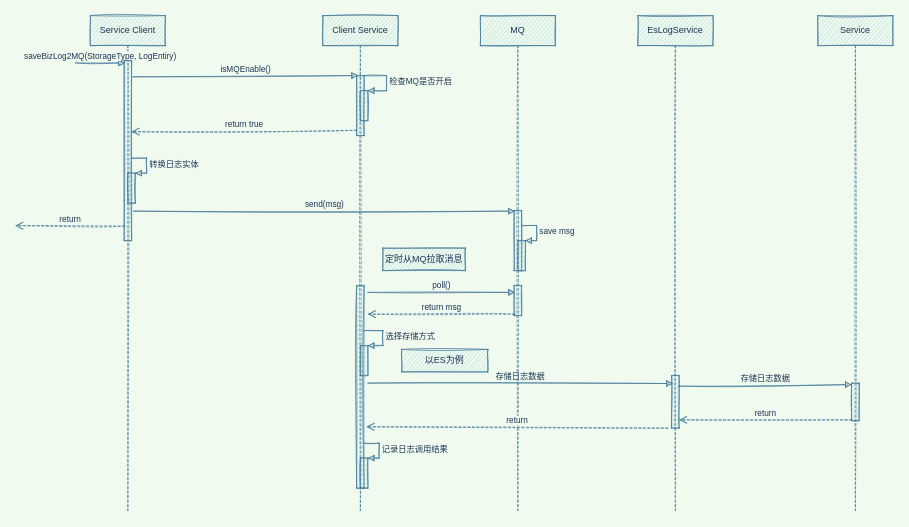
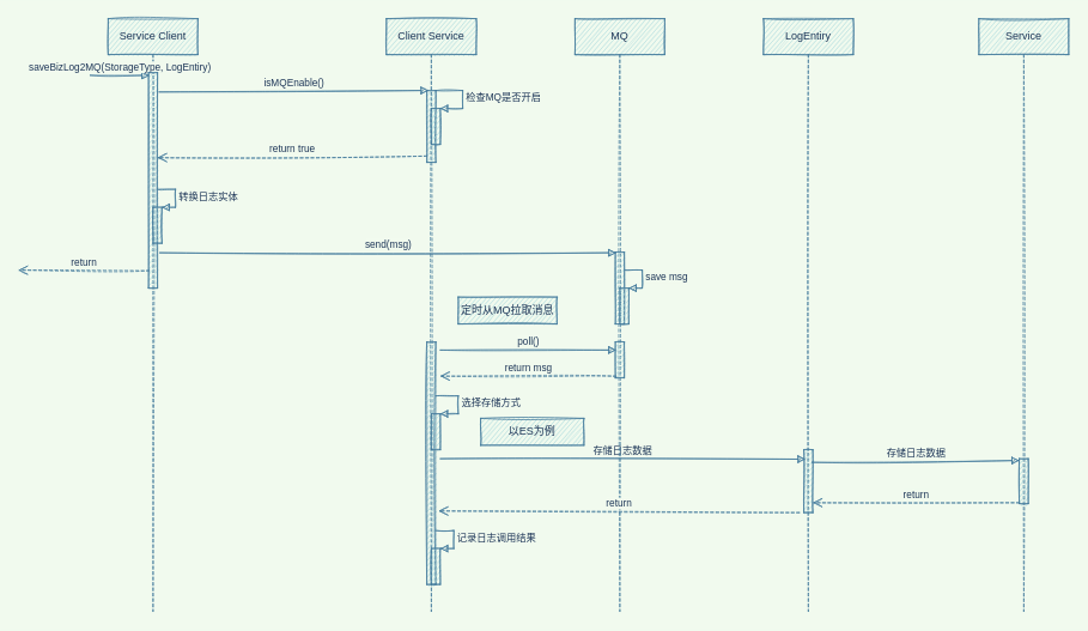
  <mxCell id="0" />
  <mxCell id="1" parent="0" />
  <mxCell id="2" value="Service Client" style="shape=umlLifeline;perimeter=lifelinePerimeter;whiteSpace=wrap;html=1;container=1;collapsible=0;recursiveResize=0;outlineConnect=0;fillColor=#A8DADC;strokeColor=#457B9D;fontColor=#1D3557;sketch=1;" parent="1" vertex="1"><mxGeometry x="120" y="20" width="100" height="660" as="geometry" /></mxCell>
  <mxCell id="3" value="saveBizLog2MQ(StorageType, LogEntiry)" style="html=1;verticalAlign=bottom;endArrow=block;rounded=0;entryX=0.083;entryY=0.013;entryDx=0;entryDy=0;entryPerimeter=0;fillColor=#A8DADC;strokeColor=#457B9D;labelBackgroundColor=#F1FAEE;fontColor=#1D3557;sketch=1;" parent="2" target="4" edge="1"><mxGeometry width="80" relative="1" as="geometry"><mxPoint x="-20" y="63" as="sourcePoint" /><mxPoint x="45" y="63" as="targetPoint" /></mxGeometry></mxCell>
  <mxCell id="4" value="" style="html=1;points=[];perimeter=orthogonalPerimeter;fillColor=#A8DADC;strokeColor=#457B9D;fontColor=#1D3557;sketch=1;" parent="2" vertex="1"><mxGeometry x="45" y="60" width="10" height="240" as="geometry" /></mxCell>
  <mxCell id="5" value="" style="html=1;points=[];perimeter=orthogonalPerimeter;fillColor=#A8DADC;strokeColor=#457B9D;fontColor=#1D3557;sketch=1;" parent="2" vertex="1"><mxGeometry x="50" y="210" width="10" height="40" as="geometry" /></mxCell>
  <mxCell id="6" value="转换日志实体" style="edgeStyle=orthogonalEdgeStyle;html=1;align=left;spacingLeft=2;endArrow=block;rounded=0;entryX=1;entryY=0;fillColor=#A8DADC;strokeColor=#457B9D;labelBackgroundColor=#F1FAEE;fontColor=#1D3557;sketch=1;" parent="2" target="5" edge="1"><mxGeometry relative="1" as="geometry"><mxPoint x="55" y="190" as="sourcePoint" /><Array as="points"><mxPoint x="75" y="190" /></Array></mxGeometry></mxCell>
  <mxCell id="7" value="Client Service" style="shape=umlLifeline;perimeter=lifelinePerimeter;whiteSpace=wrap;html=1;container=1;collapsible=0;recursiveResize=0;outlineConnect=0;fillColor=#A8DADC;strokeColor=#457B9D;fontColor=#1D3557;sketch=1;" parent="1" vertex="1"><mxGeometry x="430" y="20" width="100" height="660" as="geometry" /></mxCell>
  <mxCell id="8" value="" style="html=1;points=[];perimeter=orthogonalPerimeter;fillColor=#A8DADC;strokeColor=#457B9D;fontColor=#1D3557;sketch=1;" parent="7" vertex="1"><mxGeometry x="45" y="80" width="10" height="80" as="geometry" /></mxCell>
  <mxCell id="9" value="" style="html=1;points=[];perimeter=orthogonalPerimeter;fillColor=#A8DADC;strokeColor=#457B9D;fontColor=#1D3557;sketch=1;" parent="7" vertex="1"><mxGeometry x="50" y="100" width="10" height="40" as="geometry" /></mxCell>
  <mxCell id="10" value="检查MQ是否开启" style="edgeStyle=orthogonalEdgeStyle;html=1;align=left;spacingLeft=2;endArrow=block;rounded=0;entryX=1;entryY=0;fillColor=#A8DADC;strokeColor=#457B9D;labelBackgroundColor=#F1FAEE;fontColor=#1D3557;sketch=1;" parent="7" target="9" edge="1"><mxGeometry relative="1" as="geometry"><mxPoint x="55" y="80" as="sourcePoint" /><Array as="points"><mxPoint x="85" y="80" /></Array></mxGeometry></mxCell>
  <mxCell id="11" value="" style="html=1;points=[];perimeter=orthogonalPerimeter;fillColor=#A8DADC;strokeColor=#457B9D;fontColor=#1D3557;sketch=1;" parent="7" vertex="1"><mxGeometry x="45" y="360" width="10" height="270" as="geometry" /></mxCell>
  <mxCell id="12" value="" style="html=1;points=[];perimeter=orthogonalPerimeter;fillColor=#A8DADC;strokeColor=#457B9D;fontColor=#1D3557;sketch=1;" parent="7" vertex="1"><mxGeometry x="50" y="440" width="10" height="40" as="geometry" /></mxCell>
  <mxCell id="13" value="选择存储方式" style="edgeStyle=orthogonalEdgeStyle;html=1;align=left;spacingLeft=2;endArrow=block;rounded=0;entryX=1;entryY=0;fillColor=#A8DADC;strokeColor=#457B9D;labelBackgroundColor=#F1FAEE;fontColor=#1D3557;sketch=1;" parent="7" target="12" edge="1"><mxGeometry relative="1" as="geometry"><mxPoint x="55" y="420" as="sourcePoint" /><Array as="points"><mxPoint x="80" y="420" /></Array></mxGeometry></mxCell>
  <mxCell id="14" value="存储日志数据" style="html=1;verticalAlign=bottom;endArrow=block;rounded=0;entryX=0.167;entryY=0.15;entryDx=0;entryDy=0;entryPerimeter=0;fillColor=#A8DADC;strokeColor=#457B9D;labelBackgroundColor=#F1FAEE;fontColor=#1D3557;sketch=1;" parent="7" target="30" edge="1"><mxGeometry width="80" relative="1" as="geometry"><mxPoint x="60" y="490" as="sourcePoint" /><mxPoint x="140" y="490" as="targetPoint" /></mxGeometry></mxCell>
  <mxCell id="15" value="" style="html=1;points=[];perimeter=orthogonalPerimeter;fillColor=#A8DADC;strokeColor=#457B9D;fontColor=#1D3557;sketch=1;" parent="7" vertex="1"><mxGeometry x="50" y="590" width="10" height="40" as="geometry" /></mxCell>
  <mxCell id="16" value="记录日志调用结果" style="edgeStyle=orthogonalEdgeStyle;html=1;align=left;spacingLeft=2;endArrow=block;rounded=0;entryX=1;entryY=0;fillColor=#A8DADC;strokeColor=#457B9D;labelBackgroundColor=#F1FAEE;fontColor=#1D3557;sketch=1;" parent="7" target="15" edge="1"><mxGeometry relative="1" as="geometry"><mxPoint x="55" y="570" as="sourcePoint" /><Array as="points"><mxPoint x="75" y="570" /></Array></mxGeometry></mxCell>
  <mxCell id="17" value="isMQEnable()" style="html=1;verticalAlign=bottom;endArrow=block;rounded=0;exitX=1.167;exitY=0.09;exitDx=0;exitDy=0;exitPerimeter=0;entryX=0.167;entryY=-0.001;entryDx=0;entryDy=0;entryPerimeter=0;fillColor=#A8DADC;strokeColor=#457B9D;labelBackgroundColor=#F1FAEE;fontColor=#1D3557;sketch=1;" parent="1" source="4" target="8" edge="1"><mxGeometry width="80" relative="1" as="geometry"><mxPoint x="230" y="103" as="sourcePoint" /><mxPoint x="460" y="103" as="targetPoint" /></mxGeometry></mxCell>
  <mxCell id="18" value="return true" style="html=1;verticalAlign=bottom;endArrow=open;dashed=1;endSize=8;rounded=0;exitX=0;exitY=0.478;exitDx=0;exitDy=0;exitPerimeter=0;entryX=1;entryY=0.395;entryDx=0;entryDy=0;entryPerimeter=0;fillColor=#A8DADC;strokeColor=#457B9D;labelBackgroundColor=#F1FAEE;fontColor=#1D3557;sketch=1;" parent="1" target="4" edge="1"><mxGeometry relative="1" as="geometry"><mxPoint x="475" y="172.94" as="sourcePoint" /><mxPoint x="185" y="172.94" as="targetPoint" /></mxGeometry></mxCell>
  <mxCell id="19" value="MQ" style="shape=umlLifeline;perimeter=lifelinePerimeter;whiteSpace=wrap;html=1;container=1;collapsible=0;recursiveResize=0;outlineConnect=0;fillColor=#A8DADC;strokeColor=#457B9D;fontColor=#1D3557;sketch=1;" parent="1" vertex="1"><mxGeometry x="640" y="20" width="100" height="660" as="geometry" /></mxCell>
  <mxCell id="20" value="" style="html=1;points=[];perimeter=orthogonalPerimeter;fillColor=#A8DADC;strokeColor=#457B9D;fontColor=#1D3557;sketch=1;" parent="19" vertex="1"><mxGeometry x="45" y="260" width="10" height="80" as="geometry" /></mxCell>
  <mxCell id="21" value="" style="html=1;points=[];perimeter=orthogonalPerimeter;fillColor=#A8DADC;strokeColor=#457B9D;fontColor=#1D3557;sketch=1;" parent="19" vertex="1"><mxGeometry x="50" y="300" width="10" height="40" as="geometry" /></mxCell>
  <mxCell id="22" value="save msg" style="edgeStyle=orthogonalEdgeStyle;html=1;align=left;spacingLeft=2;endArrow=block;rounded=0;entryX=1;entryY=0;fillColor=#A8DADC;strokeColor=#457B9D;labelBackgroundColor=#F1FAEE;fontColor=#1D3557;sketch=1;" parent="19" target="21" edge="1"><mxGeometry relative="1" as="geometry"><mxPoint x="56" y="280" as="sourcePoint" /><Array as="points"><mxPoint x="75" y="280" /></Array></mxGeometry></mxCell>
  <mxCell id="23" value="" style="html=1;points=[];perimeter=orthogonalPerimeter;fillColor=#A8DADC;strokeColor=#457B9D;fontColor=#1D3557;sketch=1;" parent="19" vertex="1"><mxGeometry x="45" y="360" width="10" height="40" as="geometry" /></mxCell>
  <mxCell id="24" value="send(msg)" style="html=1;verticalAlign=bottom;endArrow=block;rounded=0;exitX=1.25;exitY=0.836;exitDx=0;exitDy=0;exitPerimeter=0;entryX=0.083;entryY=0.008;entryDx=0;entryDy=0;entryPerimeter=0;fillColor=#A8DADC;strokeColor=#457B9D;labelBackgroundColor=#F1FAEE;fontColor=#1D3557;sketch=1;" parent="1" source="4" target="20" edge="1"><mxGeometry width="80" relative="1" as="geometry"><mxPoint x="200" y="280" as="sourcePoint" /><mxPoint x="280" y="280" as="targetPoint" /></mxGeometry></mxCell>
  <mxCell id="25" value="return" style="html=1;verticalAlign=bottom;endArrow=open;dashed=1;endSize=8;rounded=0;exitX=0.083;exitY=0.919;exitDx=0;exitDy=0;exitPerimeter=0;fillColor=#A8DADC;strokeColor=#457B9D;labelBackgroundColor=#F1FAEE;fontColor=#1D3557;sketch=1;" parent="1" source="4" edge="1"><mxGeometry relative="1" as="geometry"><mxPoint x="160" y="300" as="sourcePoint" /><mxPoint x="20" y="300" as="targetPoint" /></mxGeometry></mxCell>
  <mxCell id="26" value="定时从MQ拉取消息" style="text;html=1;strokeColor=#457B9D;fillColor=#A8DADC;align=center;verticalAlign=middle;whiteSpace=wrap;rounded=0;fontColor=#1D3557;sketch=1;" parent="1" vertex="1"><mxGeometry x="510" y="330" width="110" height="30" as="geometry" /></mxCell>
  <mxCell id="27" value="poll()" style="html=1;verticalAlign=bottom;endArrow=block;rounded=0;entryX=0.083;entryY=0.225;entryDx=0;entryDy=0;entryPerimeter=0;fillColor=#A8DADC;strokeColor=#457B9D;labelBackgroundColor=#F1FAEE;fontColor=#1D3557;sketch=1;" parent="1" target="23" edge="1"><mxGeometry width="80" relative="1" as="geometry"><mxPoint x="490" y="389" as="sourcePoint" /><mxPoint x="670" y="389" as="targetPoint" /></mxGeometry></mxCell>
  <mxCell id="28" value="return msg" style="html=1;verticalAlign=bottom;endArrow=open;dashed=1;endSize=8;rounded=0;exitX=0.083;exitY=0.954;exitDx=0;exitDy=0;exitPerimeter=0;fillColor=#A8DADC;strokeColor=#457B9D;labelBackgroundColor=#F1FAEE;fontColor=#1D3557;sketch=1;" parent="1" source="23" edge="1"><mxGeometry relative="1" as="geometry"><mxPoint x="650" y="420" as="sourcePoint" /><mxPoint x="490" y="418" as="targetPoint" /></mxGeometry></mxCell>
- <mxCell id="29" value="EsLogService" style="shape=umlLifeline;perimeter=lifelinePerimeter;whiteSpace=wrap;html=1;container=1;collapsible=0;recursiveResize=0;outlineConnect=0;fillColor=#A8DADC;strokeColor=#457B9D;fontColor=#1D3557;sketch=1;" parent="1" vertex="1"><mxGeometry x="850" y="20" width="100" height="660" as="geometry" /></mxCell>
+ <mxCell id="29" value="LogEntiry" style="shape=umlLifeline;perimeter=lifelinePerimeter;whiteSpace=wrap;html=1;container=1;collapsible=0;recursiveResize=0;outlineConnect=0;fillColor=#A8DADC;strokeColor=#457B9D;fontColor=#1D3557;sketch=1;" parent="1" vertex="1"><mxGeometry x="850" y="20" width="100" height="660" as="geometry" /></mxCell>
  <mxCell id="30" value="" style="html=1;points=[];perimeter=orthogonalPerimeter;fillColor=#A8DADC;strokeColor=#457B9D;fontColor=#1D3557;sketch=1;" parent="29" vertex="1"><mxGeometry x="45" y="480" width="10" height="70" as="geometry" /></mxCell>
  <mxCell id="31" value="Service" style="shape=umlLifeline;perimeter=lifelinePerimeter;whiteSpace=wrap;html=1;container=1;collapsible=0;recursiveResize=0;outlineConnect=0;fillColor=#A8DADC;strokeColor=#457B9D;fontColor=#1D3557;sketch=1;" parent="1" vertex="1"><mxGeometry x="1090" y="20" width="100" height="660" as="geometry" /></mxCell>
  <mxCell id="32" value="" style="html=1;points=[];perimeter=orthogonalPerimeter;fillColor=#A8DADC;strokeColor=#457B9D;fontColor=#1D3557;sketch=1;" parent="31" vertex="1"><mxGeometry x="45" y="490" width="10" height="50" as="geometry" /></mxCell>
  <mxCell id="33" value="存储日志数据" style="html=1;verticalAlign=bottom;endArrow=block;rounded=0;exitX=0.9;exitY=0.2;exitDx=0;exitDy=0;exitPerimeter=0;entryX=0;entryY=0.04;entryDx=0;entryDy=0;entryPerimeter=0;fillColor=#A8DADC;strokeColor=#457B9D;labelBackgroundColor=#F1FAEE;fontColor=#1D3557;sketch=1;" parent="1" source="30" target="32" edge="1"><mxGeometry width="80" relative="1" as="geometry"><mxPoint x="940" y="509.5" as="sourcePoint" /><mxPoint x="1020" y="509.5" as="targetPoint" /></mxGeometry></mxCell>
  <mxCell id="34" value="return" style="html=1;verticalAlign=bottom;endArrow=open;dashed=1;endSize=8;rounded=0;exitX=0;exitY=0.98;exitDx=0;exitDy=0;exitPerimeter=0;fillColor=#A8DADC;strokeColor=#457B9D;labelBackgroundColor=#F1FAEE;fontColor=#1D3557;sketch=1;" parent="1" source="32" target="30" edge="1"><mxGeometry relative="1" as="geometry"><mxPoint x="1120" y="560" as="sourcePoint" /><mxPoint x="1040" y="560" as="targetPoint" /></mxGeometry></mxCell>
  <mxCell id="35" value="return" style="html=1;verticalAlign=bottom;endArrow=open;dashed=1;endSize=8;rounded=0;entryX=1.333;entryY=0.697;entryDx=0;entryDy=0;entryPerimeter=0;fillColor=#A8DADC;strokeColor=#457B9D;labelBackgroundColor=#F1FAEE;fontColor=#1D3557;sketch=1;" parent="1" target="11" edge="1"><mxGeometry relative="1" as="geometry"><mxPoint x="890" y="570" as="sourcePoint" /><mxPoint x="810" y="570" as="targetPoint" /></mxGeometry></mxCell>
  <mxCell id="36" value="以ES为例" style="text;html=1;strokeColor=#457B9D;fillColor=#A8DADC;align=center;verticalAlign=middle;whiteSpace=wrap;rounded=0;fontColor=#1D3557;sketch=1;" parent="1" vertex="1"><mxGeometry x="535" y="465" width="115" height="30" as="geometry" /></mxCell>
